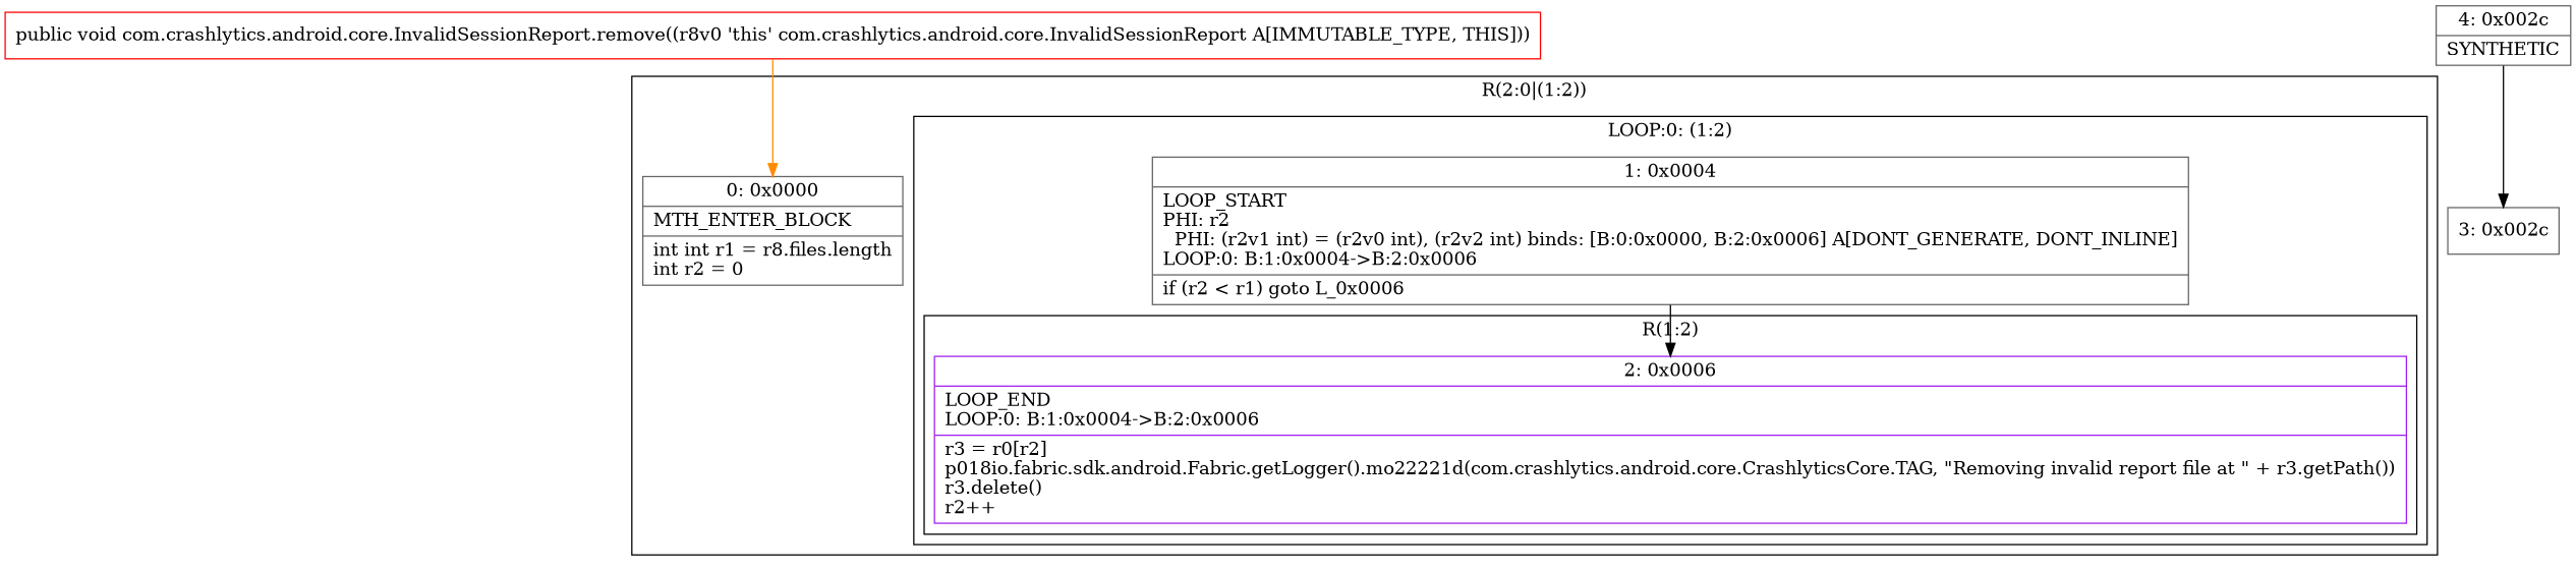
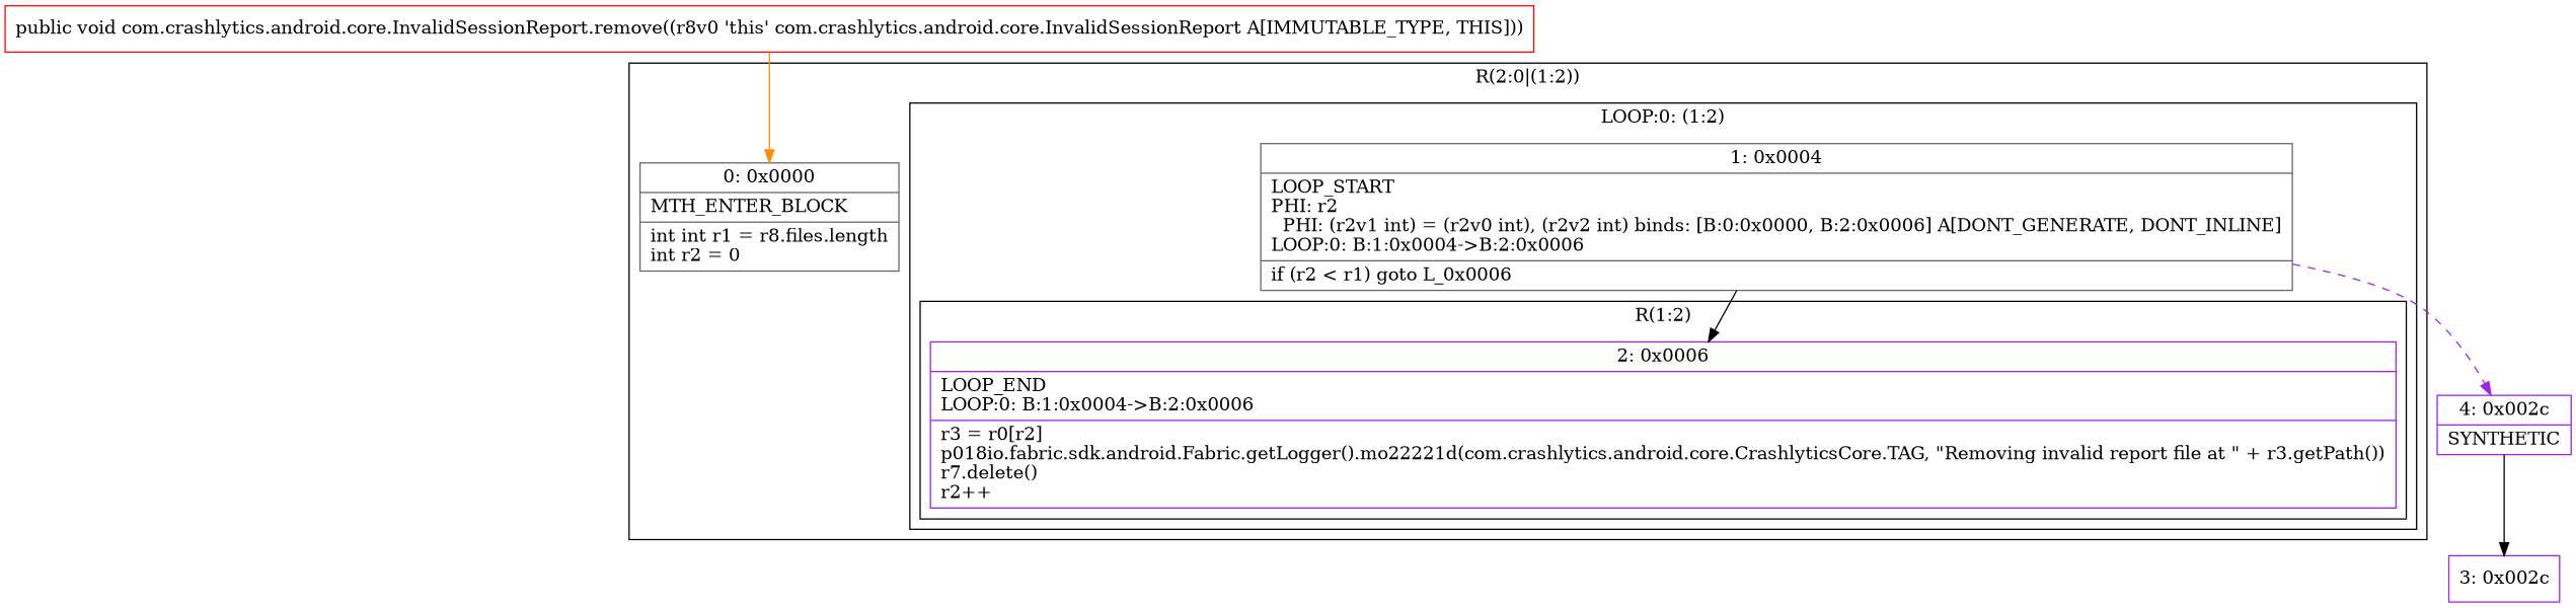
  digraph {
    node [color=gray40 shape=record]
    edge [color=black]
-   n1 [color=purple label="{2\:\ 0x0006|LOOP_END\lLOOP:0: B:1:0x0004\-\>B:2:0x0006\l|r3 = r0[r2]\lp018io.fabric.sdk.android.Fabric.getLogger().mo22221d(com.crashlytics.android.core.CrashlyticsCore.TAG, \"Removing invalid report file at \" + r3.getPath())\lr3.delete()\lr2++\l}"]
+   n1 [color=purple label="{2\:\ 0x0006|LOOP_END\lLOOP:0: B:1:0x0004\-\>B:2:0x0006\l|r3 = r0[r2]\lp018io.fabric.sdk.android.Fabric.getLogger().mo22221d(com.crashlytics.android.core.CrashlyticsCore.TAG, \"Removing invalid report file at \" + r3.getPath())\lr7.delete()\lr2++\l}"]
    n2 [label="{1\:\ 0x0004|LOOP_START\lPHI: r2 \l  PHI: (r2v1 int) = (r2v0 int), (r2v2 int) binds: [B:0:0x0000, B:2:0x0006] A[DONT_GENERATE, DONT_INLINE]\lLOOP:0: B:1:0x0004\-\>B:2:0x0006\l|if (r2 \< r1) goto L_0x0006\l}"]
    n3 [label="{0\:\ 0x0000|MTH_ENTER_BLOCK\l|int int r1 = r8.files.length\lint r2 = 0\l}"]
-   n4 [label="{4\:\ 0x002c|SYNTHETIC\l}"]
-   n5 [label="{3\:\ 0x002c}"]
+   n4 [color=purple label="{4\:\ 0x002c|SYNTHETIC\l}"]
+   n5 [color=purple label="{3\:\ 0x002c}"]
    n6 [color=red label="{public void com.crashlytics.android.core.InvalidSessionReport.remove((r8v0 'this' com.crashlytics.android.core.InvalidSessionReport A[IMMUTABLE_TYPE, THIS])) }"]
    subgraph cluster_1 {
      label="R(2:0|(1:2))"
      n3
      subgraph cluster_2 {
        label="LOOP:0: (1:2)"
        n2
        subgraph cluster_3 {
          label="R(1:2)"
          n1
        }
      }
    }
    n2 -> n1
+   n2 -> n4 [color=purple style=dashed]
    n4 -> n5
    n6 -> n3 [color=darkorange]
  }
